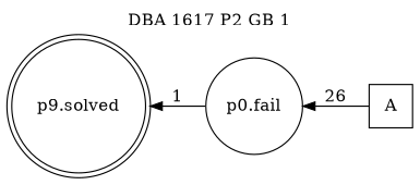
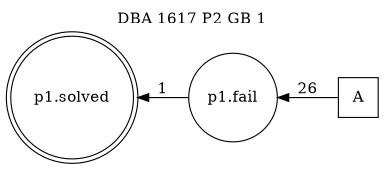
  digraph {
    label=" DBA 1617 P2 GB 1 "
    labelloc=tl
    rankdir=RL
    n1 [label=A shape=square]
-   n2 [label="p0.fail" shape=circle]
-   n3 [label="p9.solved" shape=doublecircle]
+   n2 [label="p1.fail" shape=circle]
+   n3 [label="p1.solved" shape=doublecircle]
    n1 -> n2 [label=26]
    n2 -> n3 [label=1]
  }
